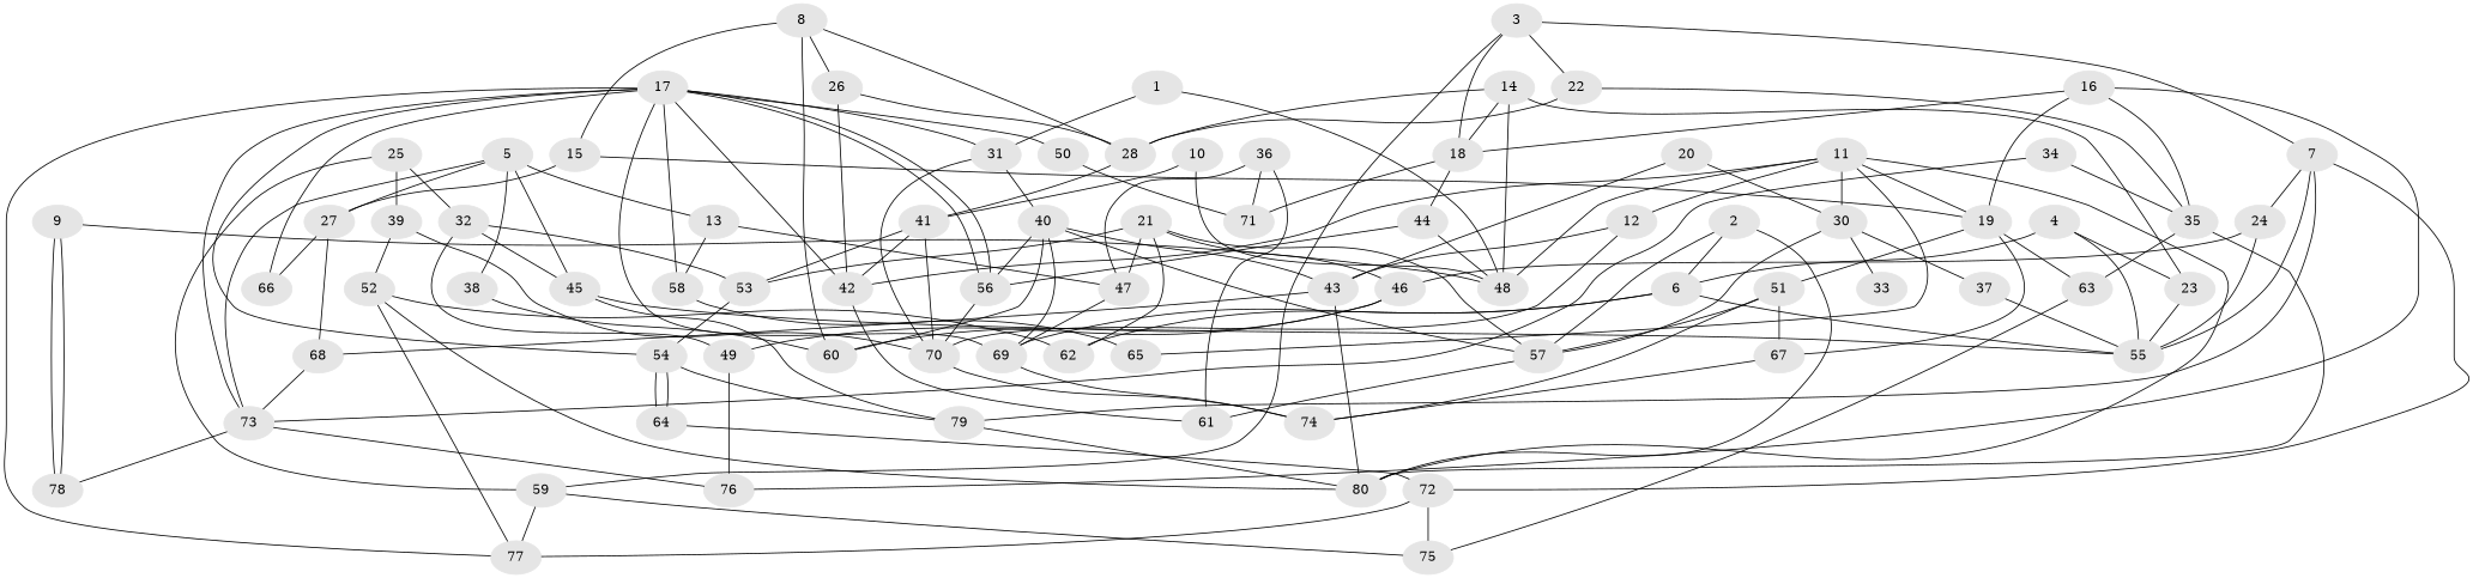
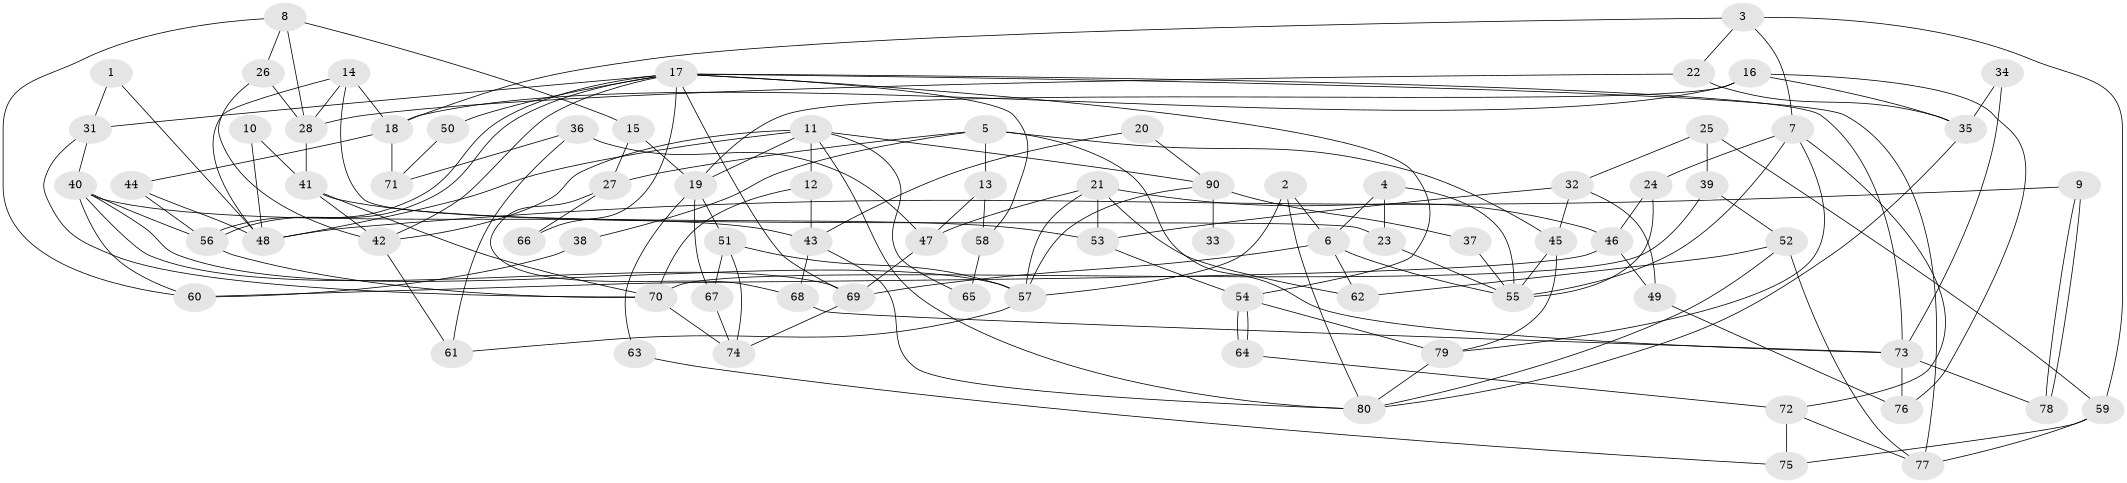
  graph {
    node [color=gray90 style=filled]
    1
    31
    48
    70
    40
    2
    6
    57
    80
    55
    62
    69
    61
    3
    7
    18
    22
    59
    24
    72
    79
    44
    71
    28
    35
    77
    75
    4
    23
    5
    13
    27
    38
    45
    73
    47
    58
    66
    68
    60
    78
    76
    74
    46
    8
    15
    26
    19
    42
    41
    9
    10
    53
    11
    12
-   30
+   30 [label=90]
    65
    43
    51
    63
    67
    33
    37
    14
    16
    17
    50
    54
    56
    64
    20
    21
    49
    25
    32
    39
    52
    34
    36
    1 -- 31
    1 -- 48
    31 -- 70
    31 -- 40
    70 -- 74
    40 -- 57
    40 -- 69
    40 -- 60
    40 -- 43
    40 -- 56
    2 -- 6
    2 -- 57
    2 -- 80
    6 -- 55
    6 -- 62
    6 -- 69
    57 -- 61
    69 -- 74
    3 -- 7
    3 -- 18
    3 -- 22
    3 -- 59
    7 -- 55
    7 -- 24
    7 -- 72
    7 -- 79
    18 -- 44
    18 -- 71
    22 -- 28
    22 -- 35
    59 -- 77
    59 -- 75
    24 -- 55
    24 -- 46
    72 -- 77
    72 -- 75
    79 -- 80
    44 -- 48
    44 -- 56
    28 -- 41
    35 -- 80
-   35 -- 63
    4 -- 6
    4 -- 55
    4 -- 23
    23 -- 55
    5 -- 13
    5 -- 27
    5 -- 38
    5 -- 45
    5 -- 73
    13 -- 47
    13 -- 58
    27 -- 66
    27 -- 68
    38 -- 60
    45 -- 55
    45 -- 79
    73 -- 78
    73 -- 76
    47 -- 69
    58 -- 65
    68 -- 73
    46 -- 60
    46 -- 49
    8 -- 28
    8 -- 60
    8 -- 15
    8 -- 26
    15 -- 27
    15 -- 19
    26 -- 28
    26 -- 42
    19 -- 51
    19 -- 63
    19 -- 67
    42 -- 61
    41 -- 70
    41 -- 42
    41 -- 53
    9 -- 48
    9 -- 78
    9 -- 78
    10 -- 48
    10 -- 41
    53 -- 54
    11 -- 48
    11 -- 80
    11 -- 19
    11 -- 42
    11 -- 12
    11 -- 30
    11 -- 65
    12 -- 70
    12 -- 43
    30 -- 57
    30 -- 33
    30 -- 37
    43 -- 80
    43 -- 68
    51 -- 57
    51 -- 74
    51 -- 67
    63 -- 75
    67 -- 74
    37 -- 55
    14 -- 48
    14 -- 18
    14 -- 28
    14 -- 23
    16 -- 18
    16 -- 35
    16 -- 76
    16 -- 19
    17 -- 31
    17 -- 69
    17 -- 77
    17 -- 73
    17 -- 58
    17 -- 66
    17 -- 42
    17 -- 50
    17 -- 54
    17 -- 56
    17 -- 56
    50 -- 71
    54 -- 79
    54 -- 64
    54 -- 64
    56 -- 70
    64 -- 72
    20 -- 30
    20 -- 43
    21 -- 57
    21 -- 62
    21 -- 47
    21 -- 46
    21 -- 53
    49 -- 76
    25 -- 59
    25 -- 32
    25 -- 39
    32 -- 45
    32 -- 53
    32 -- 49
    39 -- 70
    39 -- 52
    52 -- 80
    52 -- 62
    52 -- 77
    34 -- 35
    34 -- 73
    36 -- 61
    36 -- 71
    36 -- 47
  }
